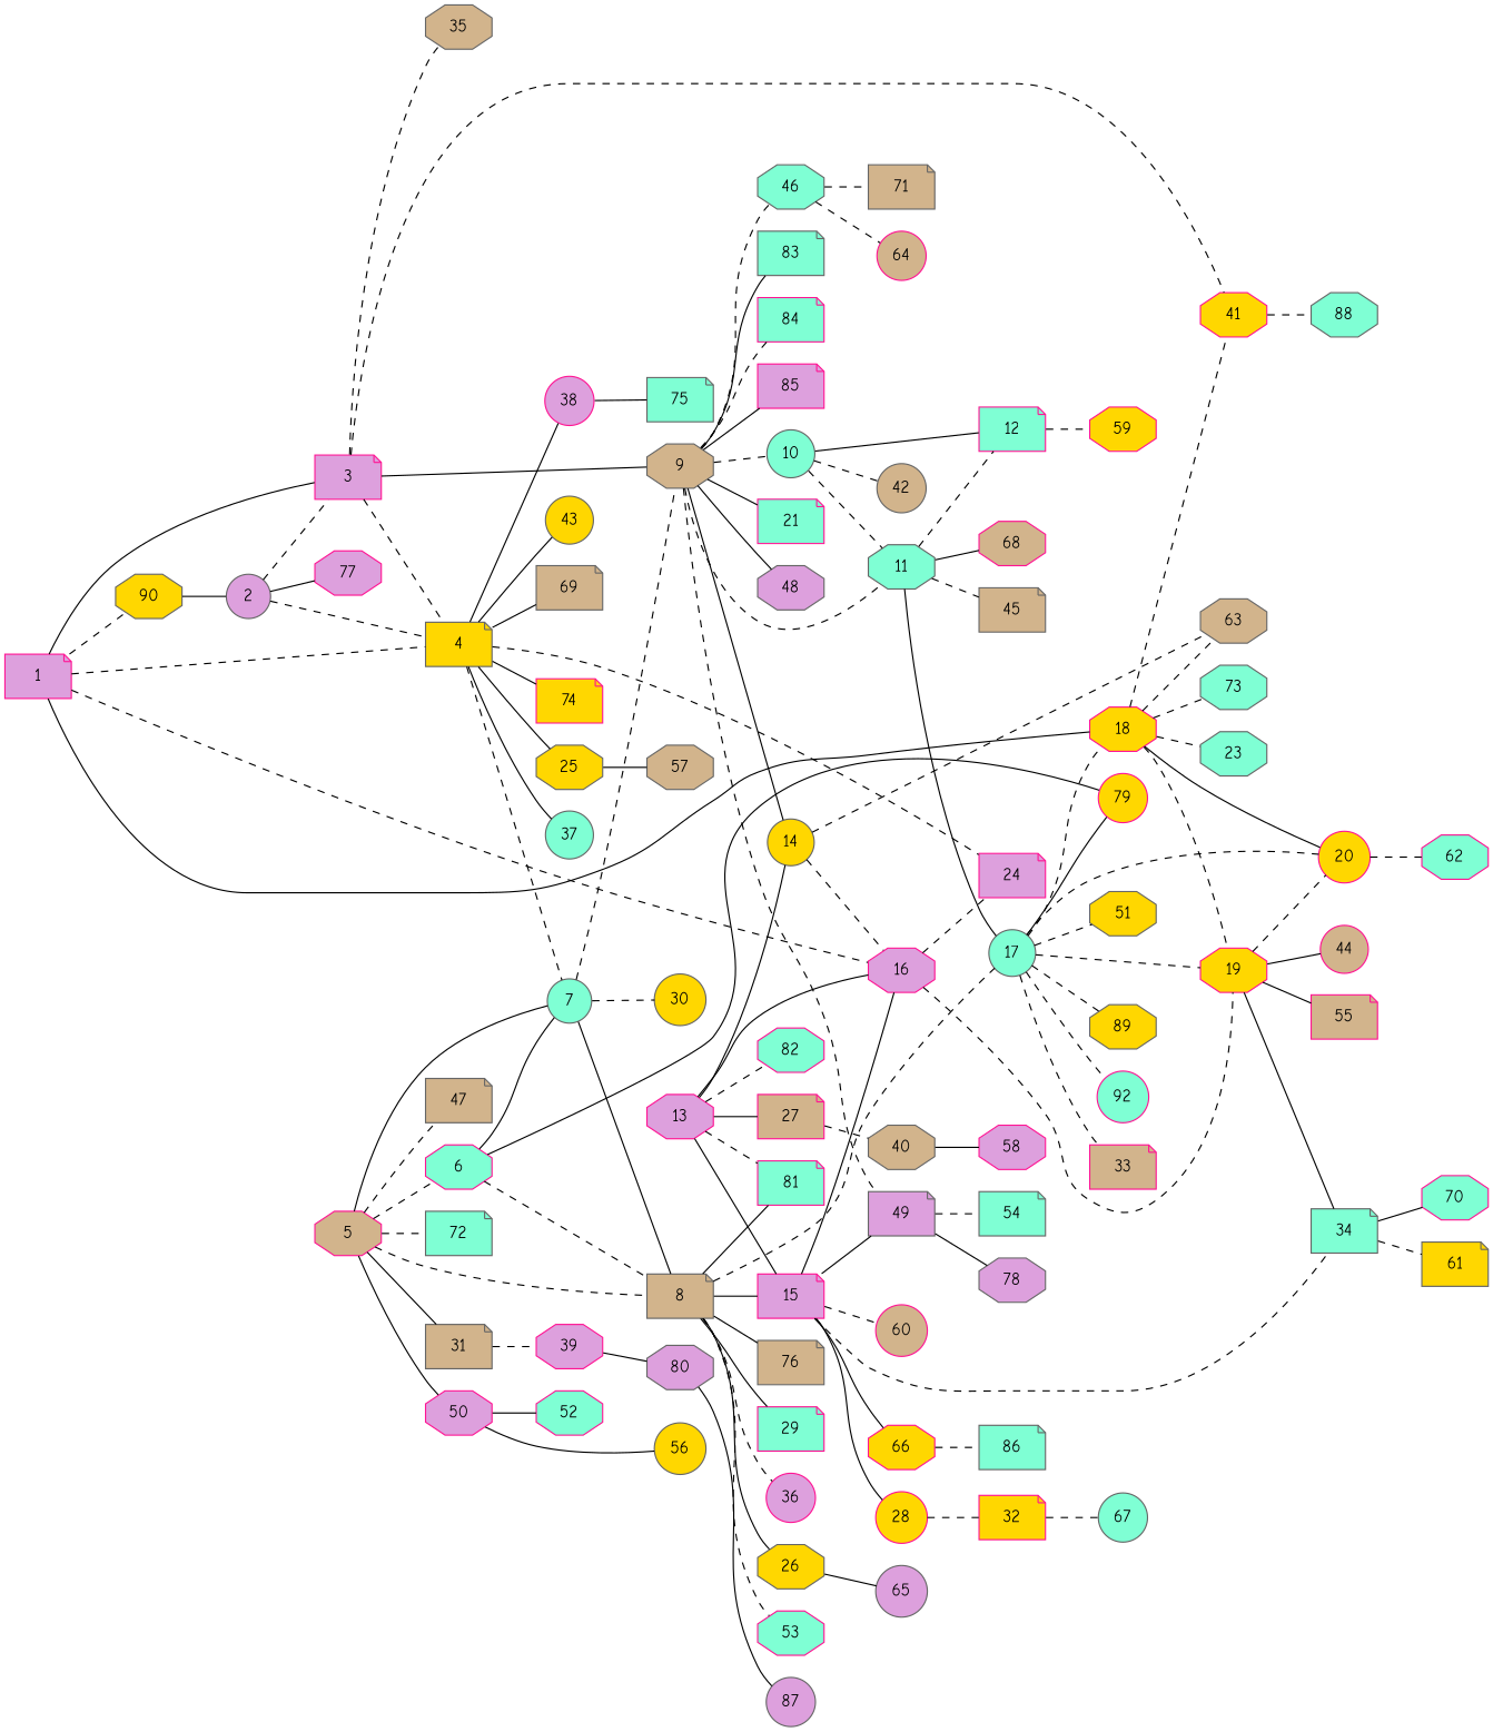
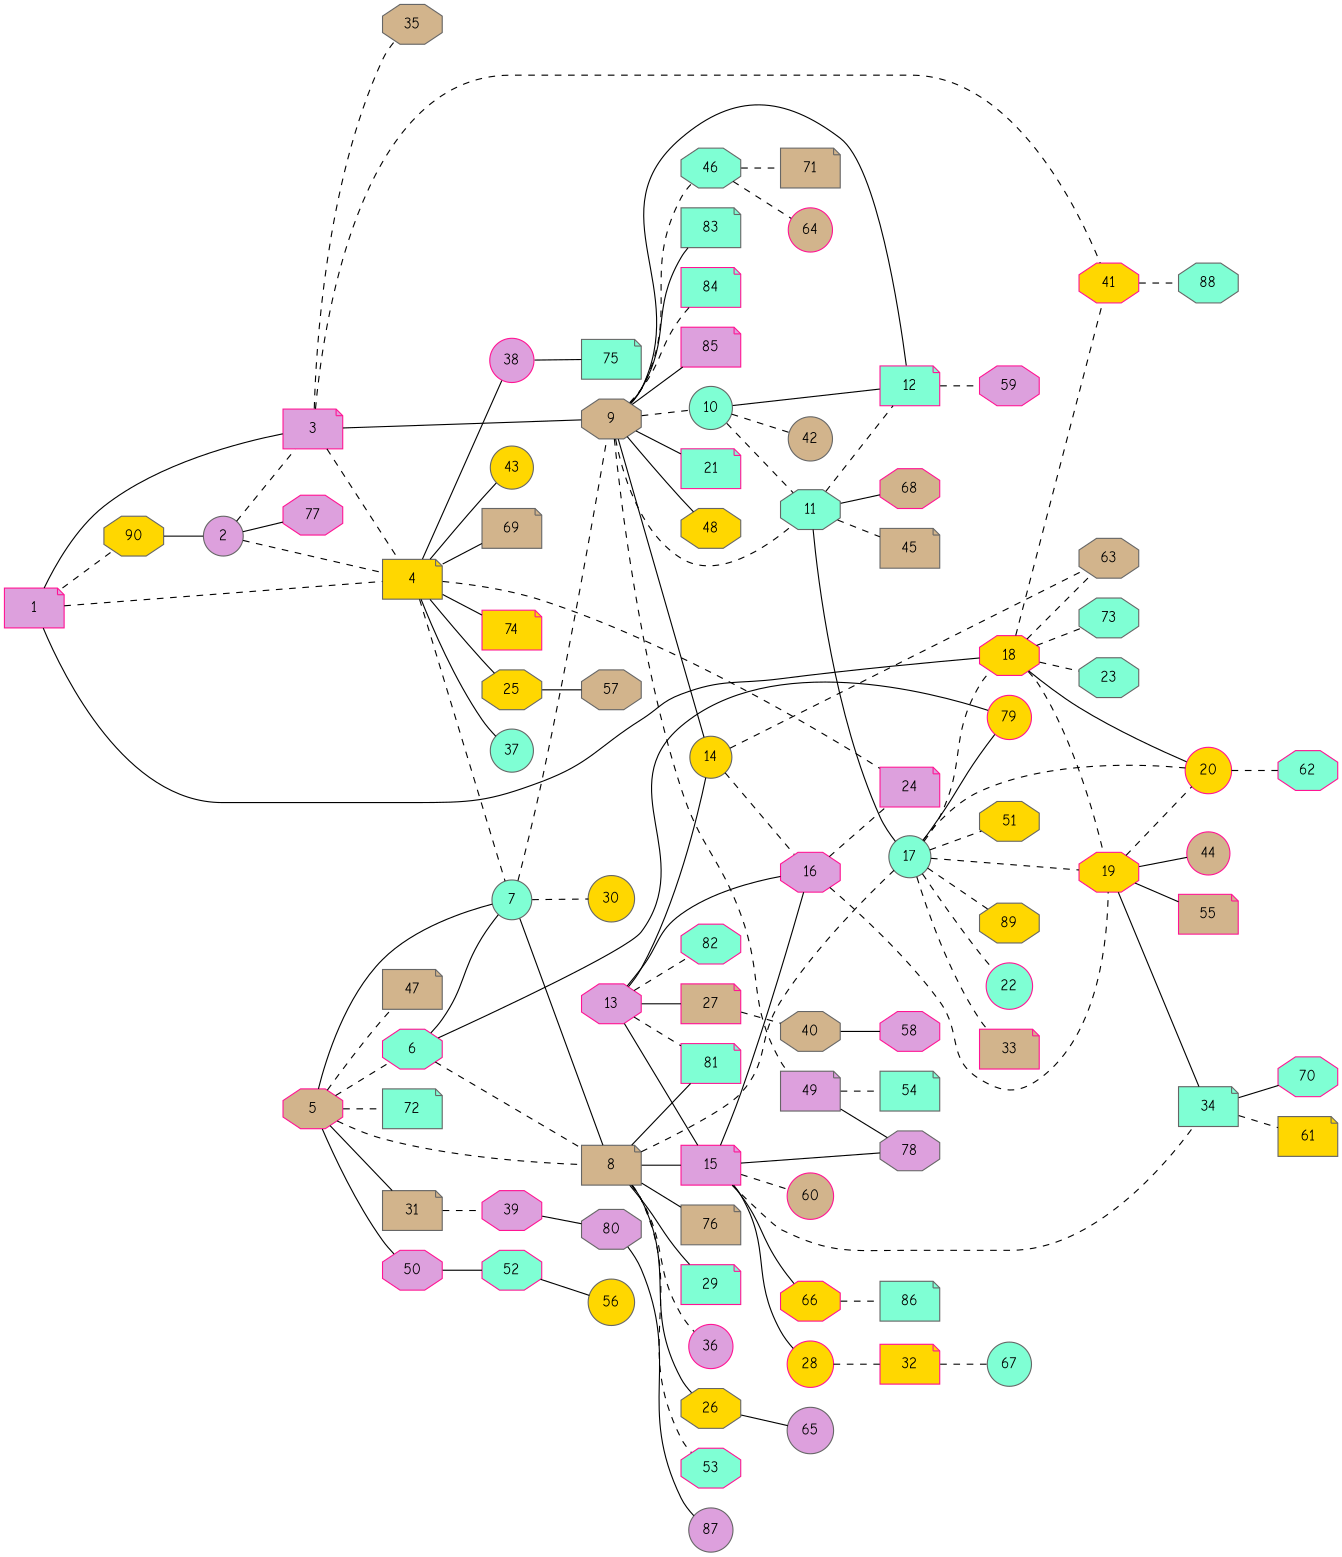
  graph {
    fontname="Comic Neue"
    rankdir=LR
    node [color=gray40 fillcolor=aquamarine fontname="Comic Neue" shape=octagon style=filled]
    edge [fontname="Comic Neue" style=dashed]
    1 [color=deeppink fillcolor=plum shape=note]
    3 [color=deeppink fillcolor=plum shape=note]
    4 [fillcolor=gold shape=note]
    16 [color=deeppink fillcolor=plum]
    18 [color=deeppink fillcolor=gold]
    90 [fillcolor=gold]
    2 [fillcolor=plum shape=circle]
    77 [color=deeppink fillcolor=plum]
    9 [fillcolor=tan]
    35 [fillcolor=tan]
    41 [color=deeppink fillcolor=gold]
    7 [shape=circle]
    24 [color=deeppink fillcolor=plum shape=note]
    25 [fillcolor=gold]
    37 [shape=circle]
    38 [color=deeppink fillcolor=plum shape=circle]
    43 [fillcolor=gold shape=circle]
    69 [fillcolor=tan shape=note]
    74 [color=deeppink fillcolor=gold shape=note]
    19 [color=deeppink fillcolor=gold]
    63 [fillcolor=tan]
    20 [color=deeppink fillcolor=gold shape=circle]
    23
    73
    10 [shape=circle]
    11
    12 [color=deeppink shape=note]
    14 [fillcolor=gold shape=circle]
    21 [color=deeppink shape=note]
    46
-   48 [fillcolor=plum]
+   48 [fillcolor=gold]
    49 [fillcolor=plum shape=note]
    83 [shape=note]
    84 [color=deeppink shape=note]
    85 [color=deeppink fillcolor=plum shape=note]
    88
    8 [fillcolor=tan shape=note]
    30 [fillcolor=gold shape=circle]
    57 [fillcolor=tan]
    75 [shape=note]
    5 [color=deeppink fillcolor=tan]
    6 [color=deeppink]
    31 [fillcolor=tan shape=note]
    47 [fillcolor=tan shape=note]
    50 [color=deeppink fillcolor=plum]
    72 [shape=note]
    79 [color=deeppink fillcolor=gold shape=circle]
    15 [color=deeppink fillcolor=plum shape=note]
    17 [shape=circle]
    26 [fillcolor=gold]
    29 [color=deeppink shape=note]
    36 [color=deeppink fillcolor=plum shape=circle]
    53 [color=deeppink]
    76 [fillcolor=tan shape=note]
    81 [color=deeppink shape=note]
    39 [color=deeppink fillcolor=plum]
    52 [color=deeppink]
    56 [fillcolor=gold shape=circle]
    28 [color=deeppink fillcolor=gold shape=circle]
    34 [shape=note]
    60 [color=deeppink fillcolor=tan shape=circle]
    66 [color=deeppink fillcolor=gold]
-   22 [color=deeppink shape=circle label=92]
+   22 [color=deeppink shape=circle]
    33 [color=deeppink fillcolor=tan shape=note]
    51 [fillcolor=gold]
    89 [fillcolor=gold]
    65 [fillcolor=plum shape=circle]
    42 [fillcolor=tan shape=circle]
    45 [fillcolor=tan shape=note]
    68 [color=deeppink fillcolor=tan]
-   59 [color=deeppink fillcolor=gold]
+   59 [color=deeppink fillcolor=plum]
    64 [color=deeppink fillcolor=tan shape=circle]
    71 [fillcolor=tan shape=note]
    54 [shape=note]
    78 [fillcolor=plum]
    13 [color=deeppink fillcolor=plum]
    27 [color=deeppink fillcolor=tan shape=note]
    82 [color=deeppink]
    40 [fillcolor=tan]
    32 [color=deeppink fillcolor=gold shape=note]
    61 [fillcolor=gold shape=note]
    70 [color=deeppink]
    86 [shape=note]
    44 [color=deeppink fillcolor=tan shape=circle]
    55 [color=deeppink fillcolor=tan shape=note]
    62 [color=deeppink]
    58 [color=deeppink fillcolor=plum]
    67 [shape=circle]
    80 [fillcolor=plum]
    87 [fillcolor=plum shape=circle]
    1 -- 3 [style=solid]
    1 -- 4
-   1 -- 16
    1 -- 18 [style=solid]
    1 -- 90
    3 -- 4
    3 -- 9 [style=solid]
    3 -- 35
    3 -- 41
    4 -- 7
    4 -- 24
    4 -- 25 [style=solid]
    4 -- 37 [style=solid]
    4 -- 38 [style=solid]
    4 -- 43 [style=solid]
    4 -- 69 [style=solid]
    4 -- 74 [style=solid]
    16 -- 24
    16 -- 19
    18 -- 41
    18 -- 19
    18 -- 63
    18 -- 20 [style=solid]
    18 -- 23
    18 -- 73
    90 -- 2 [style=solid]
    2 -- 3
    2 -- 4
    2 -- 77 [style=solid]
    9 -- 10
    9 -- 11
+   9 -- 12 [style=solid]
    9 -- 14 [style=solid]
    9 -- 21 [style=solid]
    9 -- 46
    9 -- 48 [style=solid]
    9 -- 49
    9 -- 83 [style=solid]
    9 -- 84
    9 -- 85 [style=solid]
    41 -- 88
    7 -- 9
    7 -- 8 [style=solid]
    7 -- 30
    25 -- 57 [style=solid]
    38 -- 75 [style=solid]
    19 -- 20
    19 -- 34 [style=solid]
    19 -- 44 [style=solid]
    19 -- 55 [style=solid]
    20 -- 62
    10 -- 11
    10 -- 12 [style=solid]
    10 -- 42
    11 -- 12
    11 -- 17 [style=solid]
    11 -- 45
    11 -- 68 [style=solid]
    12 -- 59
    14 -- 16
    14 -- 63
    46 -- 64
    46 -- 71
    49 -- 54
    49 -- 78 [style=solid]
    8 -- 15 [style=solid]
    8 -- 17
    8 -- 26 [style=solid]
    8 -- 29 [style=solid]
    8 -- 36
    8 -- 53
    8 -- 76 [style=solid]
    8 -- 81 [style=solid]
    5 -- 7 [style=solid]
    5 -- 8
    5 -- 6
    5 -- 31 [style=solid]
    5 -- 47
    5 -- 50 [style=solid]
    5 -- 72
    6 -- 7 [style=solid]
    6 -- 8
    6 -- 79 [style=solid]
    31 -- 39
    50 -- 52 [style=solid]
-   50 -- 56 [style=solid]
+   52 -- 56 [style=solid]
    15 -- 16 [style=solid]
-   15 -- 49 [style=solid]
+   15 -- 78 [style=solid]
    15 -- 28 [style=solid]
    15 -- 34
    15 -- 60
    15 -- 66 [style=solid]
    17 -- 18
    17 -- 19
    17 -- 20
    17 -- 79 [style=solid]
    17 -- 22
    17 -- 33
    17 -- 51
    17 -- 89
    26 -- 65 [style=solid]
    39 -- 80 [style=solid]
    28 -- 32
    34 -- 61
    34 -- 70 [style=solid]
    66 -- 86
    13 -- 16 [style=solid]
    13 -- 14 [style=solid]
    13 -- 15 [style=solid]
    13 -- 81
    13 -- 27 [style=solid]
    13 -- 82
    27 -- 40
    40 -- 58 [style=solid]
    32 -- 67
    80 -- 87 [style=solid]
  }
